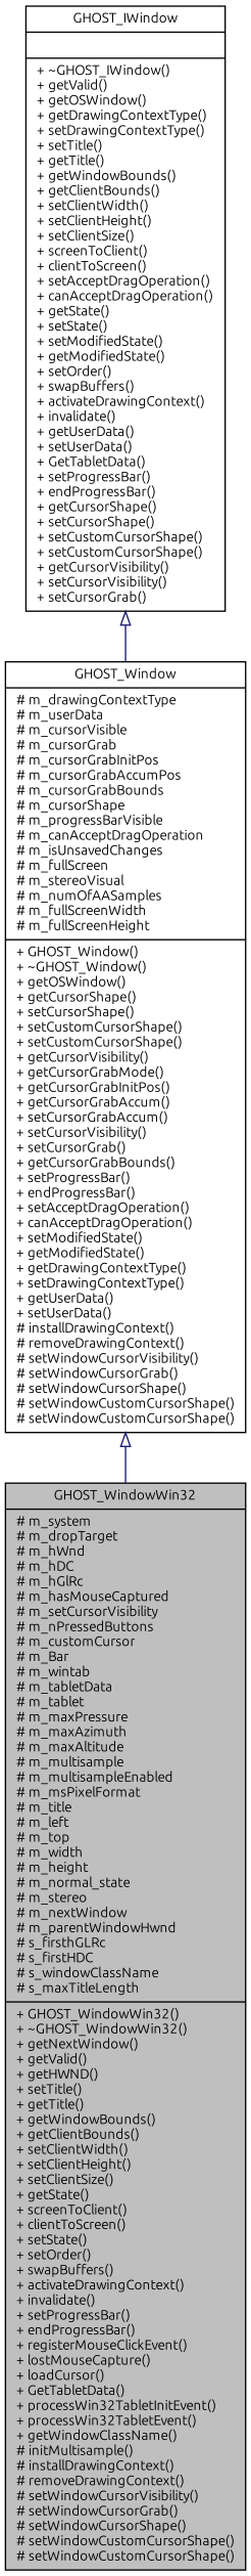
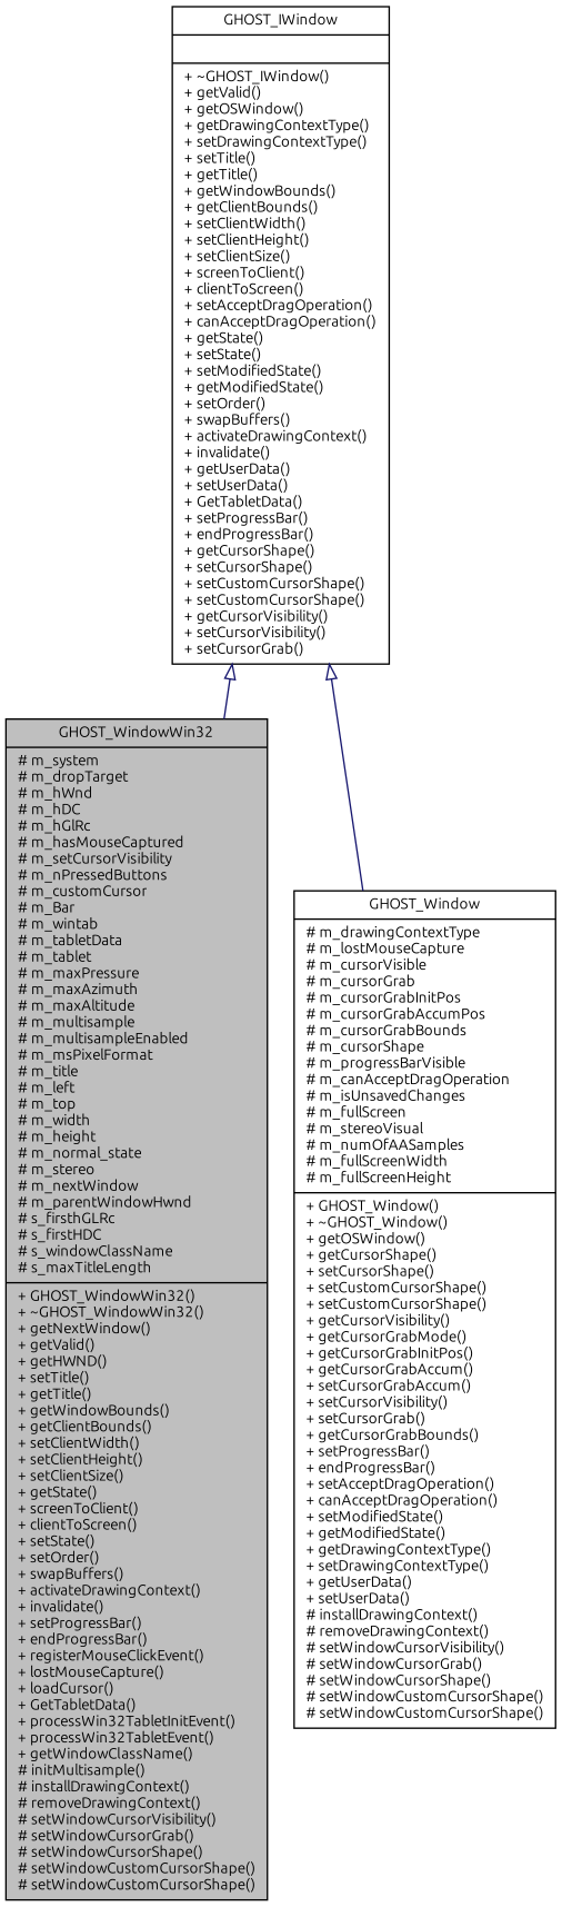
  digraph {
    fontname=Ubuntu
    node [color=black fillcolor=white fontname=Ubuntu fontsize=10 shape=record style=filled]
    edge [arrowtail=empty color=midnightblue dir=back fontname=Ubuntu fontsize=10 labelfontname=Helvetica labelfontsize=10 style=solid]
    n1 [fillcolor=grey75 fontcolor=black height=0.2 label="{GHOST_WindowWin32\n|# m_system\l# m_dropTarget\l# m_hWnd\l# m_hDC\l# m_hGlRc\l# m_hasMouseCaptured\l# m_setCursorVisibility\l# m_nPressedButtons\l# m_customCursor\l# m_Bar\l# m_wintab\l# m_tabletData\l# m_tablet\l# m_maxPressure\l# m_maxAzimuth\l# m_maxAltitude\l# m_multisample\l# m_multisampleEnabled\l# m_msPixelFormat\l# m_title\l# m_left\l# m_top\l# m_width\l# m_height\l# m_normal_state\l# m_stereo\l# m_nextWindow\l# m_parentWindowHwnd\l# s_firsthGLRc\l# s_firstHDC\l# s_windowClassName\l# s_maxTitleLength\l|+ GHOST_WindowWin32()\l+ ~GHOST_WindowWin32()\l+ getNextWindow()\l+ getValid()\l+ getHWND()\l+ setTitle()\l+ getTitle()\l+ getWindowBounds()\l+ getClientBounds()\l+ setClientWidth()\l+ setClientHeight()\l+ setClientSize()\l+ getState()\l+ screenToClient()\l+ clientToScreen()\l+ setState()\l+ setOrder()\l+ swapBuffers()\l+ activateDrawingContext()\l+ invalidate()\l+ setProgressBar()\l+ endProgressBar()\l+ registerMouseClickEvent()\l+ lostMouseCapture()\l+ loadCursor()\l+ GetTabletData()\l+ processWin32TabletInitEvent()\l+ processWin32TabletEvent()\l+ getWindowClassName()\l# initMultisample()\l# installDrawingContext()\l# removeDrawingContext()\l# setWindowCursorVisibility()\l# setWindowCursorGrab()\l# setWindowCursorShape()\l# setWindowCustomCursorShape()\l# setWindowCustomCursorShape()\l}" width=0.4]
-   n2 [height=0.2 label="{GHOST_Window\n|# m_drawingContextType\l# m_userData\l# m_cursorVisible\l# m_cursorGrab\l# m_cursorGrabInitPos\l# m_cursorGrabAccumPos\l# m_cursorGrabBounds\l# m_cursorShape\l# m_progressBarVisible\l# m_canAcceptDragOperation\l# m_isUnsavedChanges\l# m_fullScreen\l# m_stereoVisual\l# m_numOfAASamples\l# m_fullScreenWidth\l# m_fullScreenHeight\l|+ GHOST_Window()\l+ ~GHOST_Window()\l+ getOSWindow()\l+ getCursorShape()\l+ setCursorShape()\l+ setCustomCursorShape()\l+ setCustomCursorShape()\l+ getCursorVisibility()\l+ getCursorGrabMode()\l+ getCursorGrabInitPos()\l+ getCursorGrabAccum()\l+ setCursorGrabAccum()\l+ setCursorVisibility()\l+ setCursorGrab()\l+ getCursorGrabBounds()\l+ setProgressBar()\l+ endProgressBar()\l+ setAcceptDragOperation()\l+ canAcceptDragOperation()\l+ setModifiedState()\l+ getModifiedState()\l+ getDrawingContextType()\l+ setDrawingContextType()\l+ getUserData()\l+ setUserData()\l# installDrawingContext()\l# removeDrawingContext()\l# setWindowCursorVisibility()\l# setWindowCursorGrab()\l# setWindowCursorShape()\l# setWindowCustomCursorShape()\l# setWindowCustomCursorShape()\l}" width=0.4]
+   n2 [height=0.2 label="{GHOST_Window\n|# m_drawingContextType\l# m_lostMouseCapture\l# m_cursorVisible\l# m_cursorGrab\l# m_cursorGrabInitPos\l# m_cursorGrabAccumPos\l# m_cursorGrabBounds\l# m_cursorShape\l# m_progressBarVisible\l# m_canAcceptDragOperation\l# m_isUnsavedChanges\l# m_fullScreen\l# m_stereoVisual\l# m_numOfAASamples\l# m_fullScreenWidth\l# m_fullScreenHeight\l|+ GHOST_Window()\l+ ~GHOST_Window()\l+ getOSWindow()\l+ getCursorShape()\l+ setCursorShape()\l+ setCustomCursorShape()\l+ setCustomCursorShape()\l+ getCursorVisibility()\l+ getCursorGrabMode()\l+ getCursorGrabInitPos()\l+ getCursorGrabAccum()\l+ setCursorGrabAccum()\l+ setCursorVisibility()\l+ setCursorGrab()\l+ getCursorGrabBounds()\l+ setProgressBar()\l+ endProgressBar()\l+ setAcceptDragOperation()\l+ canAcceptDragOperation()\l+ setModifiedState()\l+ getModifiedState()\l+ getDrawingContextType()\l+ setDrawingContextType()\l+ getUserData()\l+ setUserData()\l# installDrawingContext()\l# removeDrawingContext()\l# setWindowCursorVisibility()\l# setWindowCursorGrab()\l# setWindowCursorShape()\l# setWindowCustomCursorShape()\l# setWindowCustomCursorShape()\l}" width=0.4]
    n3 [height=0.2 label="{GHOST_IWindow\n||+ ~GHOST_IWindow()\l+ getValid()\l+ getOSWindow()\l+ getDrawingContextType()\l+ setDrawingContextType()\l+ setTitle()\l+ getTitle()\l+ getWindowBounds()\l+ getClientBounds()\l+ setClientWidth()\l+ setClientHeight()\l+ setClientSize()\l+ screenToClient()\l+ clientToScreen()\l+ setAcceptDragOperation()\l+ canAcceptDragOperation()\l+ getState()\l+ setState()\l+ setModifiedState()\l+ getModifiedState()\l+ setOrder()\l+ swapBuffers()\l+ activateDrawingContext()\l+ invalidate()\l+ getUserData()\l+ setUserData()\l+ GetTabletData()\l+ setProgressBar()\l+ endProgressBar()\l+ getCursorShape()\l+ setCursorShape()\l+ setCustomCursorShape()\l+ setCustomCursorShape()\l+ getCursorVisibility()\l+ setCursorVisibility()\l+ setCursorGrab()\l}" width=0.4]
-   n2 -> n1
+   n3 -> n1
    n3 -> n2
  }
